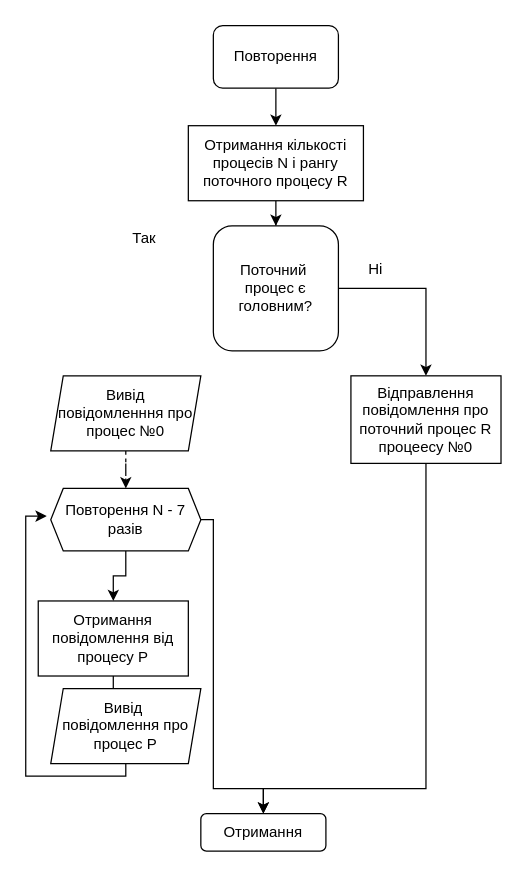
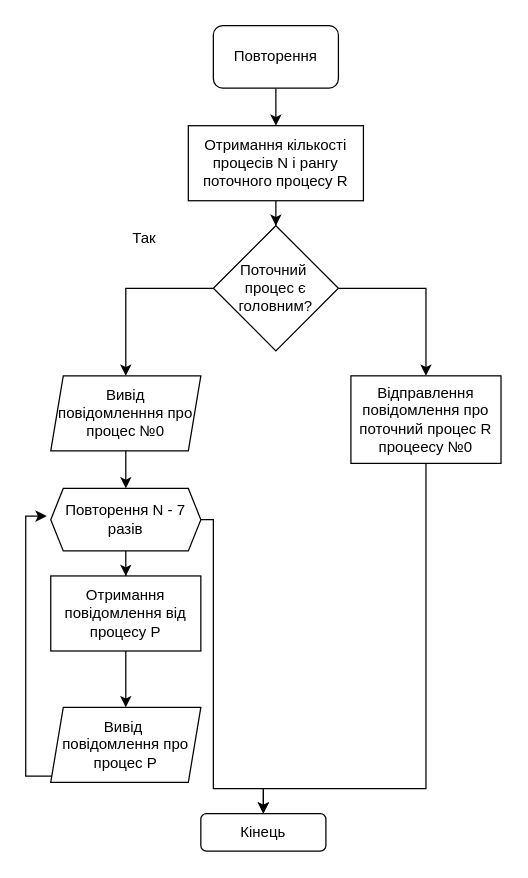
  <mxCell id="0" />
  <mxCell id="1" parent="0" />
  <mxCell id="2" value="" style="edgeStyle=orthogonalEdgeStyle;rounded=0;orthogonalLoop=1;jettySize=auto;html=1;" edge="1" parent="1" source="3" target="5"><mxGeometry relative="1" as="geometry" /></mxCell>
  <mxCell id="3" value="Повторення" style="rounded=1;whiteSpace=wrap;html=1;" vertex="1" parent="1"><mxGeometry x="170" y="20" width="100" height="50" as="geometry" /></mxCell>
  <mxCell id="4" value="" style="edgeStyle=orthogonalEdgeStyle;rounded=0;orthogonalLoop=1;jettySize=auto;html=1;" edge="1" parent="1" source="5" target="8"><mxGeometry relative="1" as="geometry" /></mxCell>
  <mxCell id="5" value="Отримання кількості процесів N і рангу поточного процесу R" style="rounded=0;whiteSpace=wrap;html=1;" vertex="1" parent="1"><mxGeometry x="150" y="100" width="140" height="60" as="geometry" /></mxCell>
+ <mxCell id="6" style="edgeStyle=orthogonalEdgeStyle;rounded=0;orthogonalLoop=1;jettySize=auto;html=1;" edge="1" parent="1" source="8" target="11"><mxGeometry relative="1" as="geometry"><mxPoint x="70.029" y="300" as="targetPoint" /></mxGeometry></mxCell>
  <mxCell id="7" style="edgeStyle=orthogonalEdgeStyle;rounded=0;orthogonalLoop=1;jettySize=auto;html=1;entryX=0.5;entryY=0;entryDx=0;entryDy=0;" edge="1" parent="1" source="8" target="21"><mxGeometry relative="1" as="geometry" /></mxCell>
- <mxCell id="8" value="Поточний&amp;nbsp;&lt;div&gt;процес є головним?&lt;/div&gt;" style="whiteSpace=wrap;html=1;rounded=1;" vertex="1" parent="1"><mxGeometry x="170" y="180" width="100" height="100" as="geometry" /></mxCell>
+ <mxCell id="8" value="Поточний&amp;nbsp;&lt;div&gt;процес є головним?&lt;/div&gt;" style="rhombus;whiteSpace=wrap;html=1;" vertex="1" parent="1"><mxGeometry x="170" y="180" width="100" height="100" as="geometry" /></mxCell>
  <mxCell id="9" value="Так" style="text;html=1;align=center;verticalAlign=middle;whiteSpace=wrap;rounded=0;" vertex="1" parent="1"><mxGeometry x="85" y="175" width="60" height="30" as="geometry" /></mxCell>
- <mxCell id="10" value="" style="edgeStyle=orthogonalEdgeStyle;rounded=0;orthogonalLoop=1;jettySize=auto;html=1;dashed=1;" edge="1" parent="1" source="11" target="14"><mxGeometry relative="1" as="geometry" /></mxCell>
+ <mxCell id="10" value="" style="edgeStyle=orthogonalEdgeStyle;rounded=0;orthogonalLoop=1;jettySize=auto;html=1;" edge="1" parent="1" source="11" target="14"><mxGeometry relative="1" as="geometry" /></mxCell>
  <mxCell id="11" value="Вивід повідомленння про процес №0" style="shape=parallelogram;perimeter=parallelogramPerimeter;whiteSpace=wrap;html=1;fixedSize=1;size=10;" vertex="1" parent="1"><mxGeometry x="40" y="300" width="120" height="60" as="geometry" /></mxCell>
  <mxCell id="12" value="" style="edgeStyle=orthogonalEdgeStyle;rounded=0;orthogonalLoop=1;jettySize=auto;html=1;" edge="1" parent="1" source="14" target="16"><mxGeometry relative="1" as="geometry" /></mxCell>
  <mxCell id="13" style="edgeStyle=orthogonalEdgeStyle;rounded=0;orthogonalLoop=1;jettySize=auto;html=1;" edge="1" parent="1"><mxGeometry relative="1" as="geometry"><mxPoint x="149.996" y="415.034" as="sourcePoint" /><mxPoint x="210" y="650" as="targetPoint" /><Array as="points"><mxPoint x="170" y="415" /><mxPoint x="170" y="630" /><mxPoint x="210" y="630" /></Array></mxGeometry></mxCell>
  <mxCell id="14" value="Повторення N - 7 разів" style="shape=hexagon;perimeter=hexagonPerimeter2;whiteSpace=wrap;html=1;fixedSize=1;size=10;" vertex="1" parent="1"><mxGeometry x="40" y="390" width="120" height="50" as="geometry" /></mxCell>
  <mxCell id="15" value="" style="edgeStyle=orthogonalEdgeStyle;rounded=0;orthogonalLoop=1;jettySize=auto;html=1;" edge="1" parent="1" source="16" target="17"><mxGeometry relative="1" as="geometry" /></mxCell>
- <mxCell id="16" value="Отримання повідомлення від процесу P" style="rounded=0;whiteSpace=wrap;html=1;" vertex="1" parent="1"><mxGeometry x="30" y="480" width="120" height="60" as="geometry" /></mxCell>
- <mxCell id="17" value="Вивід&amp;nbsp;&lt;div&gt;повідомлення про процес P&lt;/div&gt;" style="shape=parallelogram;perimeter=parallelogramPerimeter;whiteSpace=wrap;html=1;fixedSize=1;size=10;" vertex="1" parent="1"><mxGeometry x="40" y="550" width="120" height="60" as="geometry" /></mxCell>
+ <mxCell id="16" value="Отримання повідомлення від процесу P" style="rounded=0;whiteSpace=wrap;html=1;" vertex="1" parent="1"><mxGeometry x="40" y="460" width="120" height="60" as="geometry" /></mxCell>
+ <mxCell id="17" value="Вивід&amp;nbsp;&lt;div&gt;повідомлення про процес P&lt;/div&gt;" style="shape=parallelogram;perimeter=parallelogramPerimeter;whiteSpace=wrap;html=1;fixedSize=1;size=10;" vertex="1" parent="1"><mxGeometry x="40" y="565" width="120" height="60" as="geometry" /></mxCell>
  <mxCell id="18" style="edgeStyle=orthogonalEdgeStyle;rounded=0;orthogonalLoop=1;jettySize=auto;html=1;entryX=-0.027;entryY=0.443;entryDx=0;entryDy=0;entryPerimeter=0;" edge="1" parent="1" source="17" target="14"><mxGeometry relative="1" as="geometry"><Array as="points"><mxPoint x="100" y="620" /><mxPoint x="20" y="620" /><mxPoint x="20" y="412" /></Array></mxGeometry></mxCell>
- <mxCell id="19" value="Отримання" style="rounded=1;whiteSpace=wrap;html=1;" vertex="1" parent="1"><mxGeometry x="160" y="650" width="100" height="30" as="geometry" /></mxCell>
+ <mxCell id="19" value="Кінець" style="rounded=1;whiteSpace=wrap;html=1;" vertex="1" parent="1"><mxGeometry x="160" y="650" width="100" height="30" as="geometry" /></mxCell>
  <mxCell id="20" style="edgeStyle=orthogonalEdgeStyle;rounded=0;orthogonalLoop=1;jettySize=auto;html=1;entryX=0.5;entryY=0;entryDx=0;entryDy=0;exitX=0.5;exitY=1;exitDx=0;exitDy=0;" edge="1" parent="1" source="21" target="19"><mxGeometry relative="1" as="geometry"><Array as="points"><mxPoint x="340" y="630" /><mxPoint x="210" y="630" /></Array></mxGeometry></mxCell>
  <mxCell id="21" value="Відправлення повідомлення про поточний процес R процеесу №0" style="rounded=0;whiteSpace=wrap;html=1;" vertex="1" parent="1"><mxGeometry x="280" y="300" width="120" height="70" as="geometry" /></mxCell>
- <mxCell id="22" value="Ні" style="text;html=1;align=center;verticalAlign=middle;whiteSpace=wrap;rounded=0;" vertex="1" parent="1"><mxGeometry x="270" y="200" width="60" height="30" as="geometry" /></mxCell>
